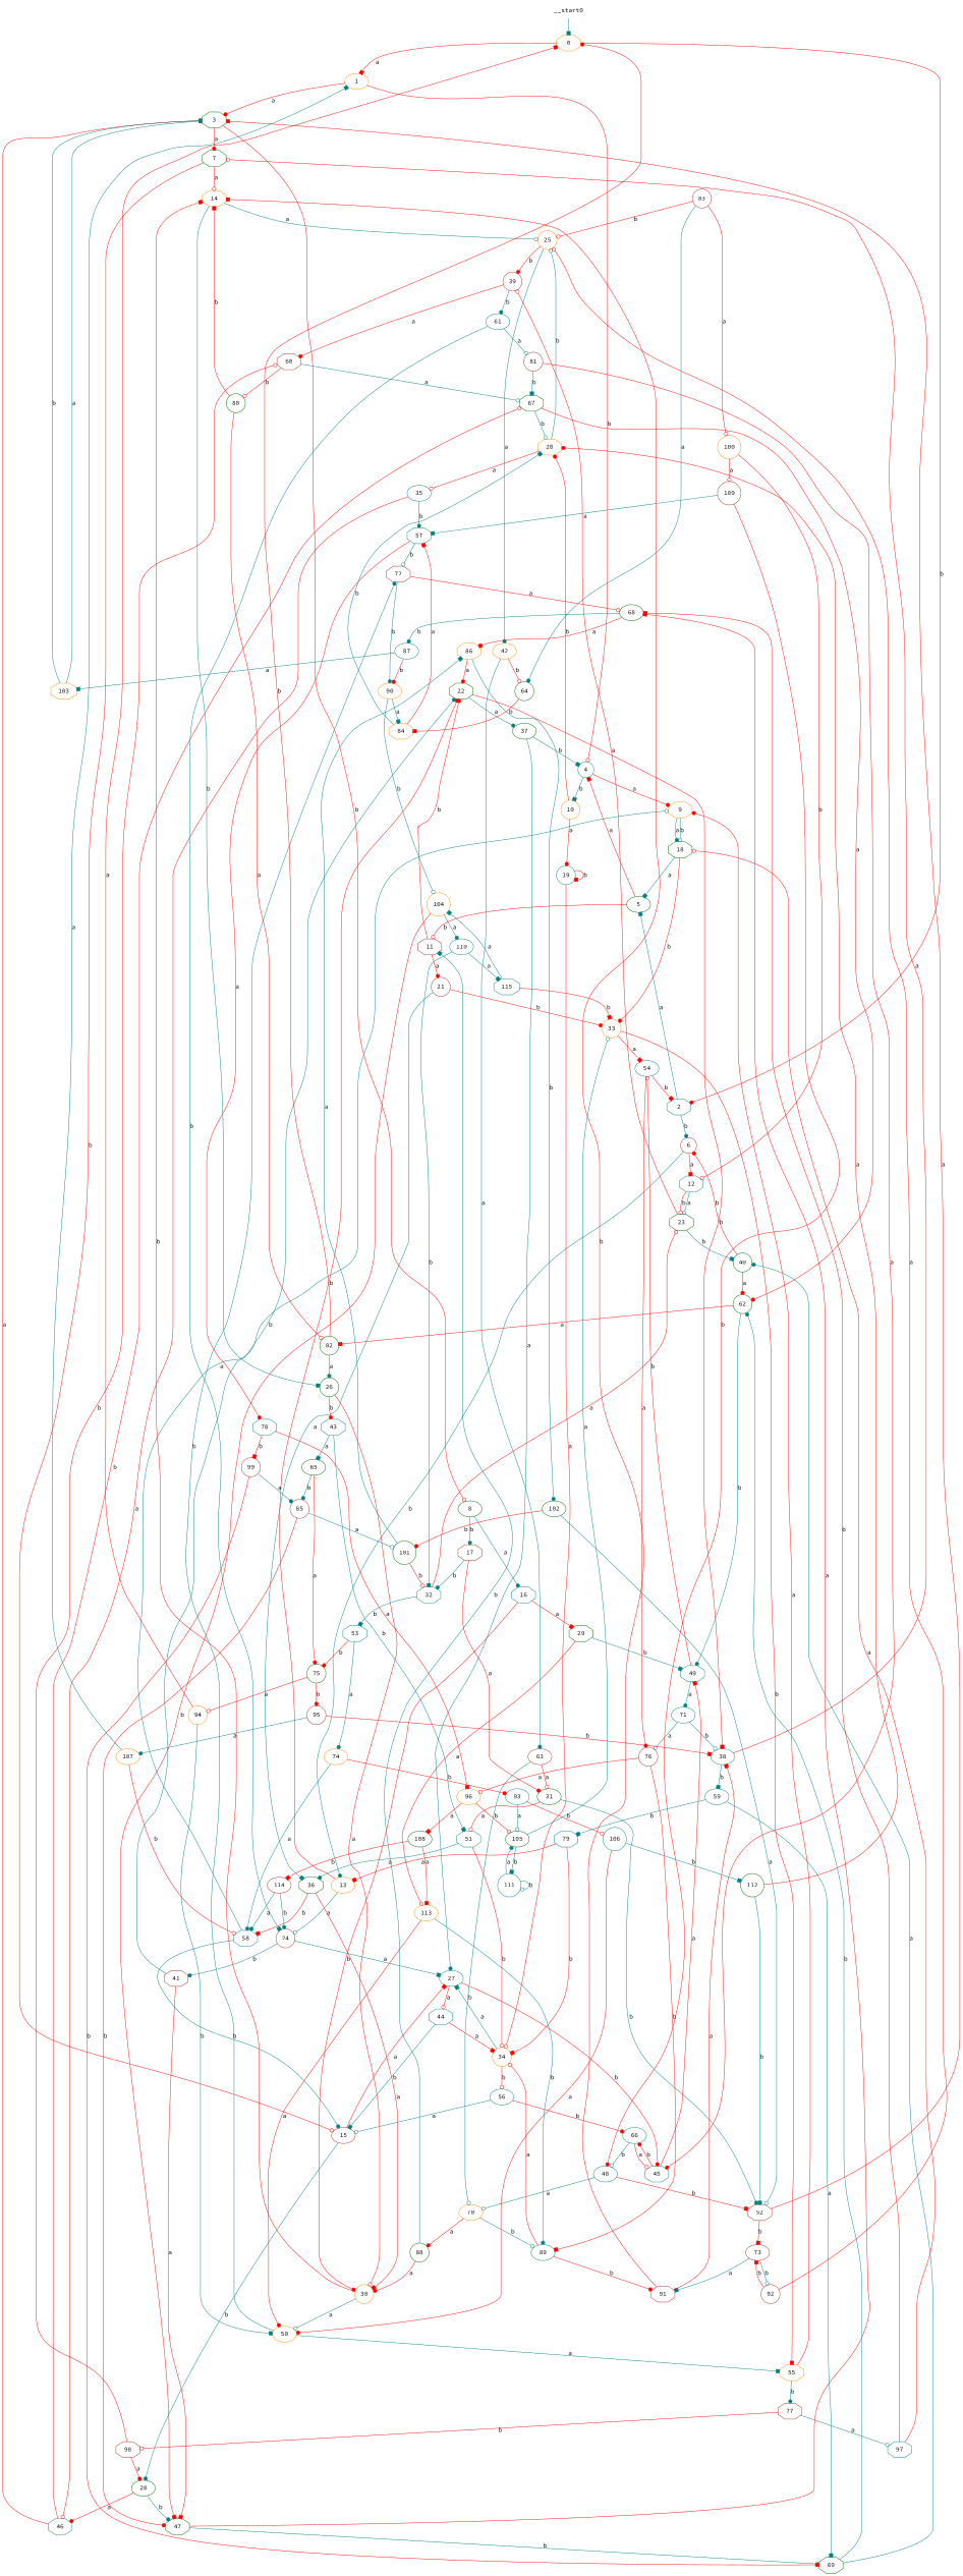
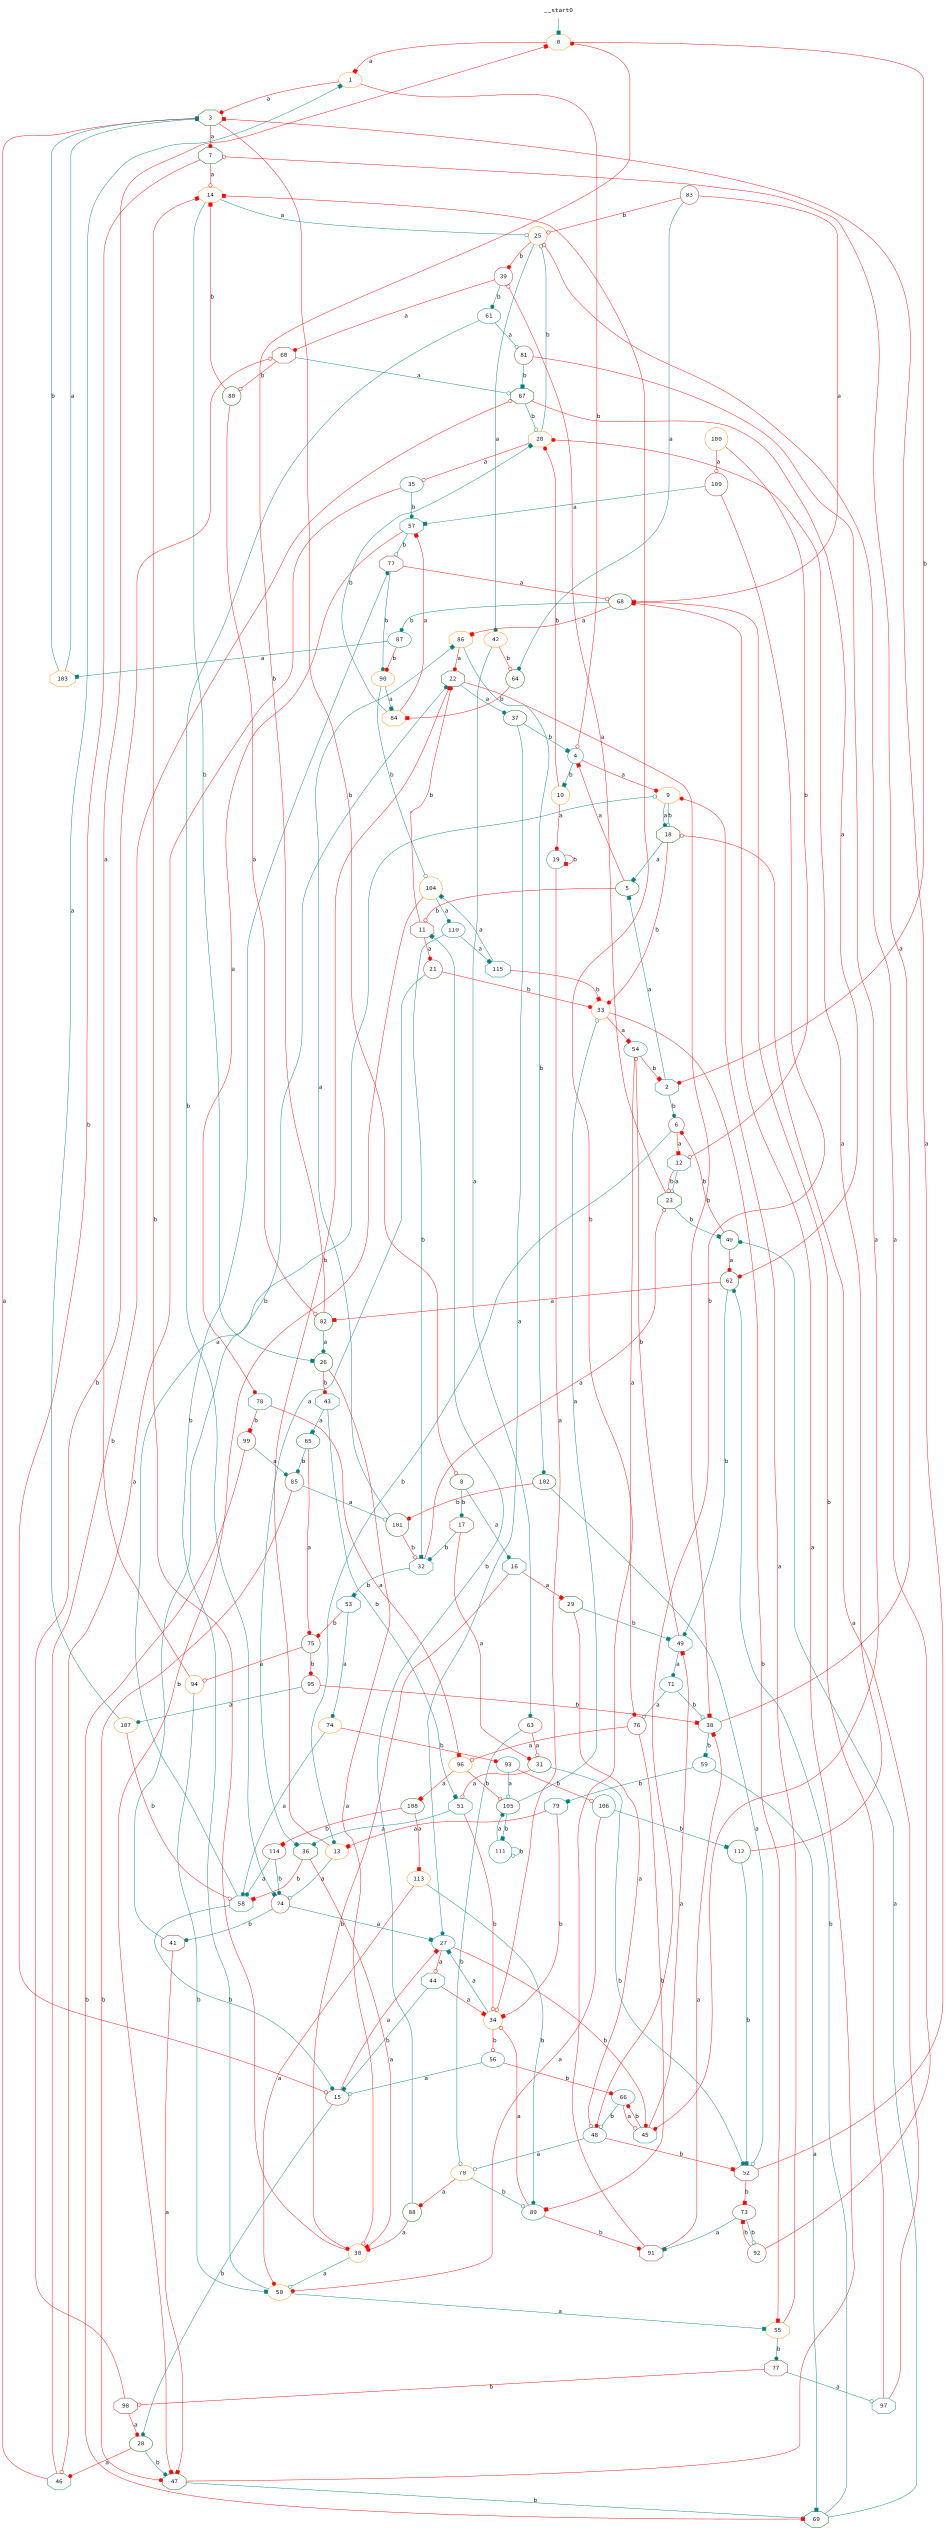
  digraph {
    fontname="Source Code Pro"
    node [color=teal fontname="Source Code Pro" shape=octagon]
    edge [arrowhead=dot color=red fontname="Source Code Pro"]
    __start0 [color=darkorange shape=none]
    0 [color=darkorange]
    1 [color=darkorange shape=ellipse]
    2
    3 [color=darkgreen]
    4 [shape=circle]
    5 [color=darkgreen shape=ellipse]
    6 [color=brown shape=circle]
    7 [color=darkgreen]
    8 [color=darkgreen shape=ellipse]
    9 [color=darkorange]
    10 [color=darkorange shape=circle]
    11 [color=brown]
    12
    13 [color=darkorange shape=ellipse]
    14 [color=darkorange]
    15 [color=brown shape=ellipse]
    16
    17 [color=brown]
    18 [color=darkgreen]
    19 [shape=circle]
    20 [color=darkorange]
    21 [color=brown shape=circle]
    22 [color=darkgreen]
    23 [color=darkgreen]
    24 [color=brown shape=circle]
    25 [color=darkorange shape=circle]
    26 [color=darkgreen shape=circle]
    27 [shape=ellipse]
    28 [color=darkgreen shape=ellipse]
    29 [color=darkgreen]
    30 [color=darkorange shape=circle]
    31 [color=darkgreen shape=ellipse]
    32
    33 [color=darkorange shape=circle]
    34 [color=darkorange shape=circle]
    35 [shape=ellipse]
    36 [color=darkgreen]
    37 [color=darkgreen shape=ellipse]
    38 [shape=ellipse]
    39 [color=brown shape=circle]
    40 [color=darkgreen shape=circle]
    41 [color=brown]
    42 [color=darkorange shape=ellipse]
    43
    44
    45
    46
    47 [color=darkgreen]
    48 [shape=ellipse]
    49
    50 [color=darkorange shape=ellipse]
    51
    52 [color=brown]
    53
    54 [shape=ellipse]
    55 [color=darkorange]
    56 [shape=ellipse]
    57
    58
    59 [shape=ellipse]
    60 [color=brown]
    61 [shape=ellipse]
    62 [color=darkgreen shape=circle]
    63 [color=brown shape=ellipse]
    64 [color=darkgreen shape=circle]
    65 [color=darkgreen shape=ellipse]
    66 [shape=ellipse]
    67 [color=darkgreen]
    68 [color=darkgreen shape=ellipse]
    69 [color=darkgreen]
    70 [color=darkorange shape=ellipse]
    71 [shape=ellipse]
    72 [color=brown]
    73 [color=brown shape=ellipse]
    74 [color=darkorange shape=ellipse]
    75 [color=darkgreen shape=circle]
    76 [color=brown shape=circle]
    77 [color=brown]
    78
    79
    80 [color=darkgreen shape=circle]
    81 [color=brown shape=circle]
    82 [color=darkgreen shape=circle]
    84 [color=darkorange]
    85 [color=brown shape=circle]
    86 [color=darkorange]
    87 [shape=ellipse]
    88 [color=darkgreen shape=circle]
    89 [shape=ellipse]
    90 [color=darkorange shape=ellipse]
    91 [color=brown]
    92 [color=brown shape=circle]
    93 [shape=ellipse]
    94 [color=darkorange shape=circle]
    95 [color=brown shape=circle]
    96 [color=darkorange shape=ellipse]
    97
    98 [color=brown]
    99 [color=brown shape=circle]
    83 [color=brown shape=circle]
    100 [color=darkorange shape=circle]
    101 [color=darkgreen shape=circle]
    102 [color=darkgreen shape=ellipse]
    103 [color=darkorange]
    104 [color=darkorange shape=circle]
    105 [color=darkgreen shape=ellipse]
    106 [shape=circle]
    107 [color=darkorange shape=ellipse]
    108 [color=darkgreen shape=ellipse]
    109 [color=brown shape=circle]
    110 [shape=ellipse]
    111 [shape=circle]
    112 [color=darkgreen shape=circle]
    113 [color=darkorange shape=ellipse]
    114 [color=brown shape=ellipse]
    115
    __start0 -> 0 [arrowhead=box color=teal]
    0 -> 1 [arrowhead=box label=a]
    0 -> 2 [label=b]
    1 -> 3 [label=a]
    1 -> 4 [arrowhead=odot label=b]
    2 -> 5 [arrowhead=box color=teal label=a]
    2 -> 6 [color=teal label=b]
    3 -> 7 [label=a]
    3 -> 8 [arrowhead=odot label=b]
    4 -> 9 [label=a]
    4 -> 10 [arrowhead=box color=teal label=b]
    5 -> 4 [arrowhead=box label=a]
    5 -> 11 [arrowhead=odot label=b]
    6 -> 12 [arrowhead=box label=a]
    6 -> 13 [color=teal label=b]
    7 -> 14 [arrowhead=odot label=a]
    7 -> 15 [arrowhead=odot label=b]
    8 -> 16 [color=teal label=a]
    8 -> 17 [color=teal label=b]
    9 -> 18 [color=teal label=a]
    9 -> 18 [arrowhead=odot color=teal label=b]
    10 -> 19 [label=a]
    10 -> 20 [label=b]
    11 -> 21 [label=a]
    11 -> 22 [label=b]
    12 -> 23 [arrowhead=odot color=teal label=a]
    12 -> 23 [arrowhead=odot label=b]
    13 -> 22 [label=b]
    13 -> 24 [arrowhead=odot color=teal label=a]
    14 -> 25 [arrowhead=odot color=teal label=a]
    14 -> 26 [arrowhead=box color=teal label=b]
    15 -> 27 [arrowhead=box label=a]
    15 -> 28 [color=teal label=b]
    16 -> 29 [arrowhead=box label=a]
    16 -> 30 [label=b]
    17 -> 31 [label=a]
    17 -> 32 [color=teal label=b]
    18 -> 5 [arrowhead=box color=teal label=a]
    18 -> 33 [label=b]
    19 -> 19 [arrowhead=box label=b]
    19 -> 34 [arrowhead=odot label=a]
    20 -> 25 [arrowhead=odot color=teal label=b]
    20 -> 35 [arrowhead=odot label=a]
    21 -> 33 [label=b]
    21 -> 36 [arrowhead=box color=teal label=a]
    22 -> 37 [color=teal label=a]
    22 -> 38 [arrowhead=box label=b]
    23 -> 39 [arrowhead=odot label=a]
    23 -> 40 [arrowhead=box color=teal label=b]
    24 -> 27 [arrowhead=box color=teal label=a]
    24 -> 41 [color=teal label=b]
    25 -> 39 [label=b]
    25 -> 42 [color=teal label=a]
    26 -> 30 [arrowhead=odot label=a]
    26 -> 43 [label=b]
    27 -> 44 [arrowhead=odot label=a]
    27 -> 45 [label=b]
    28 -> 46 [label=a]
    28 -> 47 [color=teal label=b]
-   29 -> 113 [arrowhead=odot label=a]
+   29 -> 48 [arrowhead=odot label=a]
    29 -> 49 [arrowhead=box color=teal label=b]
    30 -> 14 [arrowhead=box label=b]
    30 -> 50 [arrowhead=odot color=teal label=a]
    31 -> 51 [arrowhead=odot label=a]
    31 -> 52 [color=teal label=b]
    32 -> 23 [arrowhead=odot label=a]
    32 -> 53 [arrowhead=box color=teal label=b]
    33 -> 54 [arrowhead=box label=a]
    33 -> 55 [arrowhead=box label=b]
    34 -> 27 [arrowhead=box color=teal label=a]
    34 -> 56 [arrowhead=odot label=b]
    35 -> 46 [arrowhead=odot label=a]
    35 -> 57 [color=teal label=b]
    36 -> 30 [arrowhead=box label=a]
    36 -> 58 [arrowhead=box label=b]
    37 -> 4 [arrowhead=box color=teal label=b]
    37 -> 27 [color=teal label=a]
    38 -> 7 [arrowhead=odot label=a]
    38 -> 59 [arrowhead=box color=teal label=b]
    39 -> 60 [label=a]
    39 -> 61 [color=teal label=b]
    40 -> 6 [label=b]
    40 -> 62 [label=a]
    41 -> 22 [color=teal label=b]
    41 -> 47 [arrowhead=box label=a]
    42 -> 63 [color=teal label=a]
    42 -> 64 [arrowhead=odot label=b]
    43 -> 51 [arrowhead=box color=teal label=b]
    43 -> 65 [arrowhead=box color=teal label=a]
    44 -> 15 [arrowhead=box color=teal label=b]
    44 -> 34 [arrowhead=box label=a]
    45 -> 49 [arrowhead=box label=a]
    45 -> 66 [label=b]
    46 -> 3 [arrowhead=box label=a]
    46 -> 67 [arrowhead=odot label=b]
    47 -> 68 [arrowhead=box label=a]
    47 -> 69 [arrowhead=odot color=teal label=b]
    48 -> 52 [arrowhead=box label=b]
    48 -> 70 [arrowhead=odot color=teal label=a]
    49 -> 54 [arrowhead=odot label=b]
    49 -> 71 [color=teal label=a]
    50 -> 55 [arrowhead=box color=teal label=a]
    50 -> 72 [color=teal label=b]
    51 -> 34 [arrowhead=odot label=b]
    51 -> 36 [color=teal label=a]
    52 -> 3 [arrowhead=box label=a]
    52 -> 73 [arrowhead=box label=b]
    53 -> 74 [color=teal label=a]
    53 -> 75 [label=b]
    54 -> 2 [arrowhead=box label=b]
    54 -> 76 [label=a]
    55 -> 9 [label=a]
    55 -> 77 [color=teal label=b]
    56 -> 15 [arrowhead=odot color=teal label=a]
    56 -> 66 [label=b]
    57 -> 72 [arrowhead=odot color=teal label=b]
    57 -> 78 [label=a]
    58 -> 9 [arrowhead=odot color=teal label=a]
    58 -> 15 [color=teal label=b]
    59 -> 69 [arrowhead=box color=teal label=a]
    59 -> 79 [arrowhead=box color=teal label=b]
    60 -> 67 [arrowhead=odot color=teal label=a]
    60 -> 80 [arrowhead=odot label=b]
    61 -> 24 [arrowhead=box color=teal label=b]
    61 -> 81 [arrowhead=odot color=teal label=a]
    62 -> 49 [color=teal label=b]
    62 -> 82 [arrowhead=box label=a]
    63 -> 31 [arrowhead=odot label=a]
    63 -> 70 [arrowhead=odot color=teal label=b]
    64 -> 84 [arrowhead=box label=b]
    65 -> 75 [label=a]
    65 -> 85 [color=teal label=b]
    66 -> 45 [arrowhead=odot label=a]
    66 -> 48 [arrowhead=odot color=teal label=b]
    67 -> 20 [arrowhead=odot color=teal label=b]
    67 -> 62 [label=a]
    68 -> 86 [arrowhead=box label=a]
    68 -> 87 [color=teal label=b]
    69 -> 40 [color=teal label=a]
    69 -> 62 [color=teal label=b]
    70 -> 88 [label=a]
    70 -> 89 [arrowhead=odot color=teal label=b]
    71 -> 38 [arrowhead=odot color=teal label=b]
    71 -> 76 [arrowhead=odot color=teal label=a]
    72 -> 68 [arrowhead=odot label=a]
    72 -> 90 [color=teal label=b]
    73 -> 91 [arrowhead=box color=teal label=a]
    73 -> 92 [arrowhead=odot color=teal label=b]
    74 -> 58 [color=teal label=a]
    74 -> 93 [label=b]
    75 -> 94 [arrowhead=odot label=a]
    75 -> 95 [label=b]
    76 -> 89 [arrowhead=box label=b]
    76 -> 96 [arrowhead=odot label=a]
    77 -> 97 [arrowhead=odot color=teal label=a]
    77 -> 98 [arrowhead=odot label=b]
    78 -> 96 [arrowhead=box label=a]
    78 -> 99 [arrowhead=box label=b]
    79 -> 13 [arrowhead=box label=a]
    79 -> 34 [arrowhead=box label=b]
    80 -> 14 [arrowhead=box label=b]
    80 -> 82 [arrowhead=odot label=a]
    81 -> 45 [label=a]
    81 -> 67 [arrowhead=box color=teal label=b]
    82 -> 0 [label=b]
    82 -> 26 [color=teal label=a]
    84 -> 20 [arrowhead=box color=teal label=b]
    84 -> 57 [arrowhead=box label=a]
    85 -> 47 [label=b]
    85 -> 101 [arrowhead=odot color=teal label=a]
    86 -> 22 [label=a]
    86 -> 102 [color=teal label=b]
    87 -> 90 [label=b]
    87 -> 103 [arrowhead=box color=teal label=a]
    88 -> 11 [arrowhead=box color=teal label=b]
    88 -> 30 [label=a]
    89 -> 34 [arrowhead=odot label=a]
    89 -> 91 [label=b]
    90 -> 84 [arrowhead=box color=teal label=a]
    90 -> 104 [arrowhead=odot color=teal label=b]
    91 -> 14 [arrowhead=box label=b]
    91 -> 38 [arrowhead=box label=a]
    92 -> 25 [arrowhead=odot label=a]
    92 -> 73 [arrowhead=box label=b]
    93 -> 105 [arrowhead=odot color=teal label=a]
    93 -> 106 [arrowhead=odot label=b]
    94 -> 0 [arrowhead=box label=a]
    94 -> 50 [arrowhead=box color=teal label=b]
    95 -> 38 [arrowhead=box label=b]
    95 -> 107 [color=teal label=a]
    96 -> 105 [arrowhead=odot label=b]
    96 -> 108 [arrowhead=box label=a]
    97 -> 18 [arrowhead=odot label=a]
    97 -> 68 [arrowhead=box label=b]
    98 -> 28 [label=a]
    98 -> 60 [arrowhead=odot label=b]
    99 -> 69 [arrowhead=box label=b]
    99 -> 85 [color=teal label=a]
    83 -> 25 [arrowhead=odot label=b]
    83 -> 64 [color=teal label=a]
-   83 -> 100 [arrowhead=odot label=a]
+   83 -> 68 [arrowhead=odot label=a]
    100 -> 12 [arrowhead=odot label=b]
    100 -> 109 [arrowhead=odot label=a]
    101 -> 32 [arrowhead=odot label=b]
    101 -> 86 [arrowhead=box color=teal label=a]
    102 -> 52 [arrowhead=odot color=teal label=a]
    102 -> 101 [label=b]
    103 -> 3 [color=teal label=a]
    103 -> 3 [color=teal label=b]
    104 -> 47 [arrowhead=box label=b]
    104 -> 110 [color=teal label=a]
    105 -> 33 [arrowhead=odot color=teal label=a]
    105 -> 111 [arrowhead=box color=teal label=b]
    106 -> 50 [label=a]
    106 -> 112 [arrowhead=box color=teal label=b]
    107 -> 1 [arrowhead=box color=teal label=a]
    107 -> 58 [arrowhead=odot label=b]
    108 -> 113 [arrowhead=box label=a]
    108 -> 114 [arrowhead=box label=b]
    109 -> 48 [label=b]
    109 -> 57 [arrowhead=box color=teal label=a]
    110 -> 32 [arrowhead=box color=teal label=b]
    110 -> 115 [arrowhead=box color=teal label=a]
    111 -> 105 [color=teal label=a]
    111 -> 111 [arrowhead=odot color=teal label=b]
    112 -> 20 [label=a]
    112 -> 52 [arrowhead=box color=teal label=b]
    113 -> 50 [label=a]
    113 -> 89 [color=teal label=b]
    114 -> 24 [color=teal label=b]
    114 -> 58 [color=teal label=a]
    115 -> 33 [arrowhead=box label=b]
    115 -> 104 [arrowhead=box color=teal label=a]
  }
